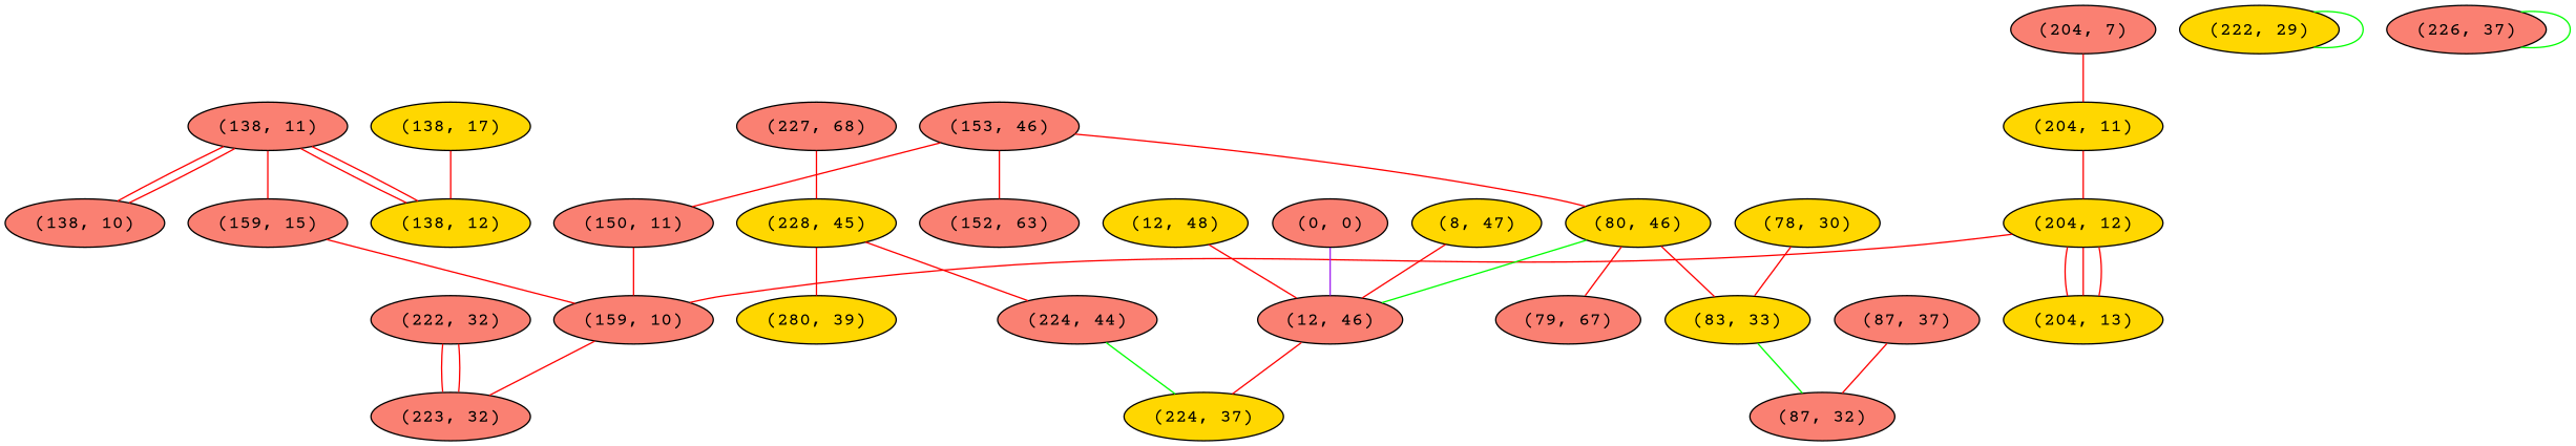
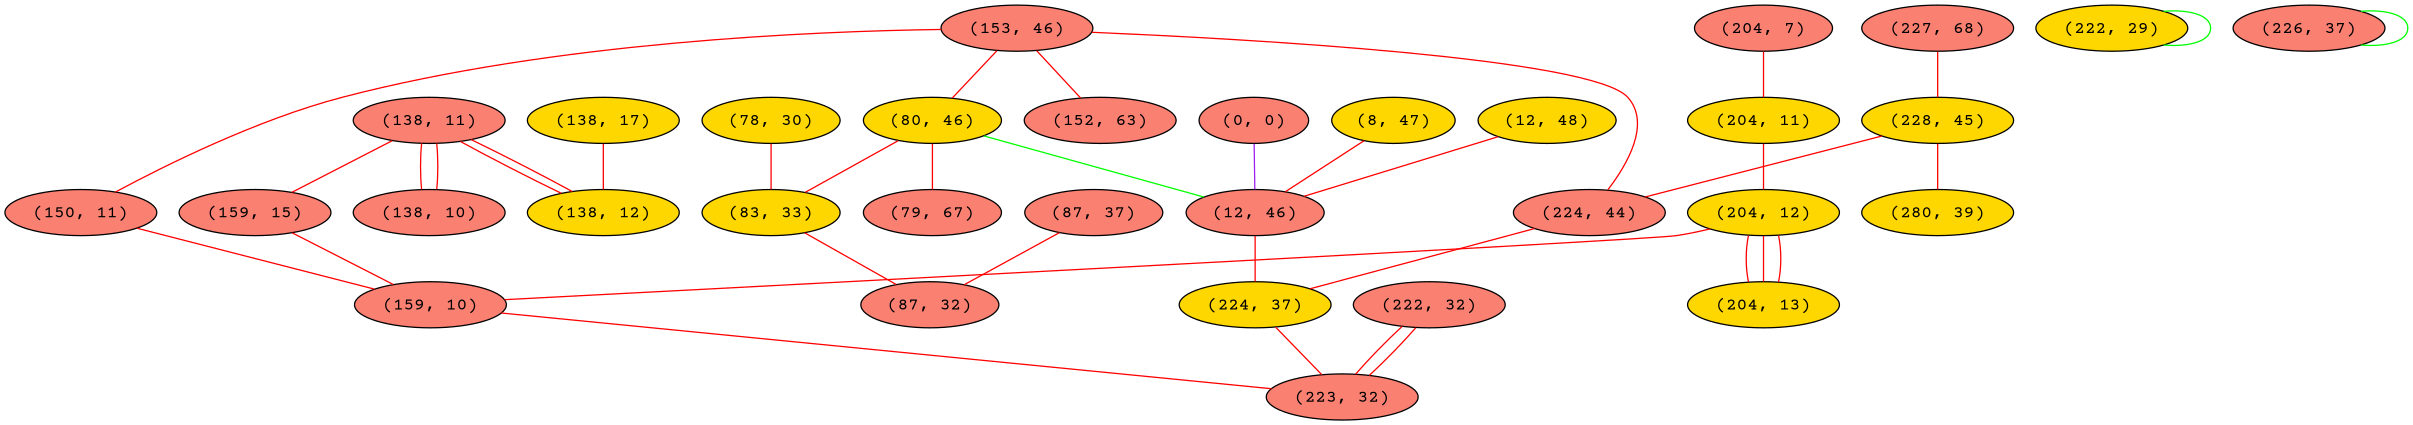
  graph {
    fontname="Courier Prime"
    node [fillcolor=salmon fontname="Courier Prime" style=filled]
    edge [color=red fontname="Courier Prime" weight=1]
    "(138, 12)" [fillcolor=gold]
    "(138, 11)"
    "(138, 10)"
    "(159, 15)"
    "(150, 11)"
    "(159, 10)"
    "(138, 17)" [fillcolor=gold]
    "(204, 11)" [fillcolor=gold]
    "(204, 7)"
    "(204, 12)" [fillcolor=gold]
    "(222, 29)" [fillcolor=gold]
    "(0, 0)"
    "(12, 46)"
    "(224, 37)" [fillcolor=gold]
    "(204, 13)" [fillcolor=gold]
    "(226, 37)"
    "(223, 32)"
    "(228, 45)" [fillcolor=gold]
    "(227, 68)"
    "(280, 39)" [fillcolor=gold]
    "(224, 44)"
    "(222, 32)"
    "(153, 46)"
    "(80, 46)" [fillcolor=gold]
    "(152, 63)"
    "(79, 67)"
    "(83, 33)" [fillcolor=gold]
    "(8, 47)" [fillcolor=gold]
    "(12, 48)" [fillcolor=gold]
    "(87, 32)"
    "(87, 37)"
    "(78, 30)" [fillcolor=gold]
    "(138, 11)" -- "(138, 12)"
    "(138, 11)" -- "(138, 12)"
    "(138, 11)" -- "(138, 10)"
    "(138, 11)" -- "(138, 10)"
    "(138, 11)" -- "(159, 15)"
    "(159, 15)" -- "(159, 10)"
    "(150, 11)" -- "(159, 10)"
    "(159, 10)" -- "(223, 32)"
    "(138, 17)" -- "(138, 12)"
    "(204, 11)" -- "(204, 12)"
    "(204, 7)" -- "(204, 11)"
    "(204, 12)" -- "(159, 10)"
    "(204, 12)" -- "(204, 13)"
    "(204, 12)" -- "(204, 13)"
    "(204, 12)" -- "(204, 13)"
    "(222, 29)" -- "(222, 29)" [color=green weight=2]
    "(0, 0)" -- "(12, 46)" [color=purple weight=4]
    "(12, 46)" -- "(224, 37)"
+   "(224, 37)" -- "(223, 32)"
    "(226, 37)" -- "(226, 37)" [color=green weight=2]
    "(228, 45)" -- "(280, 39)"
    "(228, 45)" -- "(224, 44)"
    "(227, 68)" -- "(228, 45)"
-   "(224, 44)" -- "(224, 37)" [color=green]
+   "(224, 44)" -- "(224, 37)"
    "(222, 32)" -- "(223, 32)"
    "(222, 32)" -- "(223, 32)"
    "(153, 46)" -- "(150, 11)"
+   "(153, 46)" -- "(224, 44)"
    "(153, 46)" -- "(80, 46)"
    "(153, 46)" -- "(152, 63)"
    "(80, 46)" -- "(12, 46)" [color=green]
    "(80, 46)" -- "(79, 67)"
    "(80, 46)" -- "(83, 33)"
-   "(83, 33)" -- "(87, 32)" [color=green]
+   "(83, 33)" -- "(87, 32)"
    "(8, 47)" -- "(12, 46)"
    "(12, 48)" -- "(12, 46)"
    "(87, 37)" -- "(87, 32)"
    "(78, 30)" -- "(83, 33)"
  }
